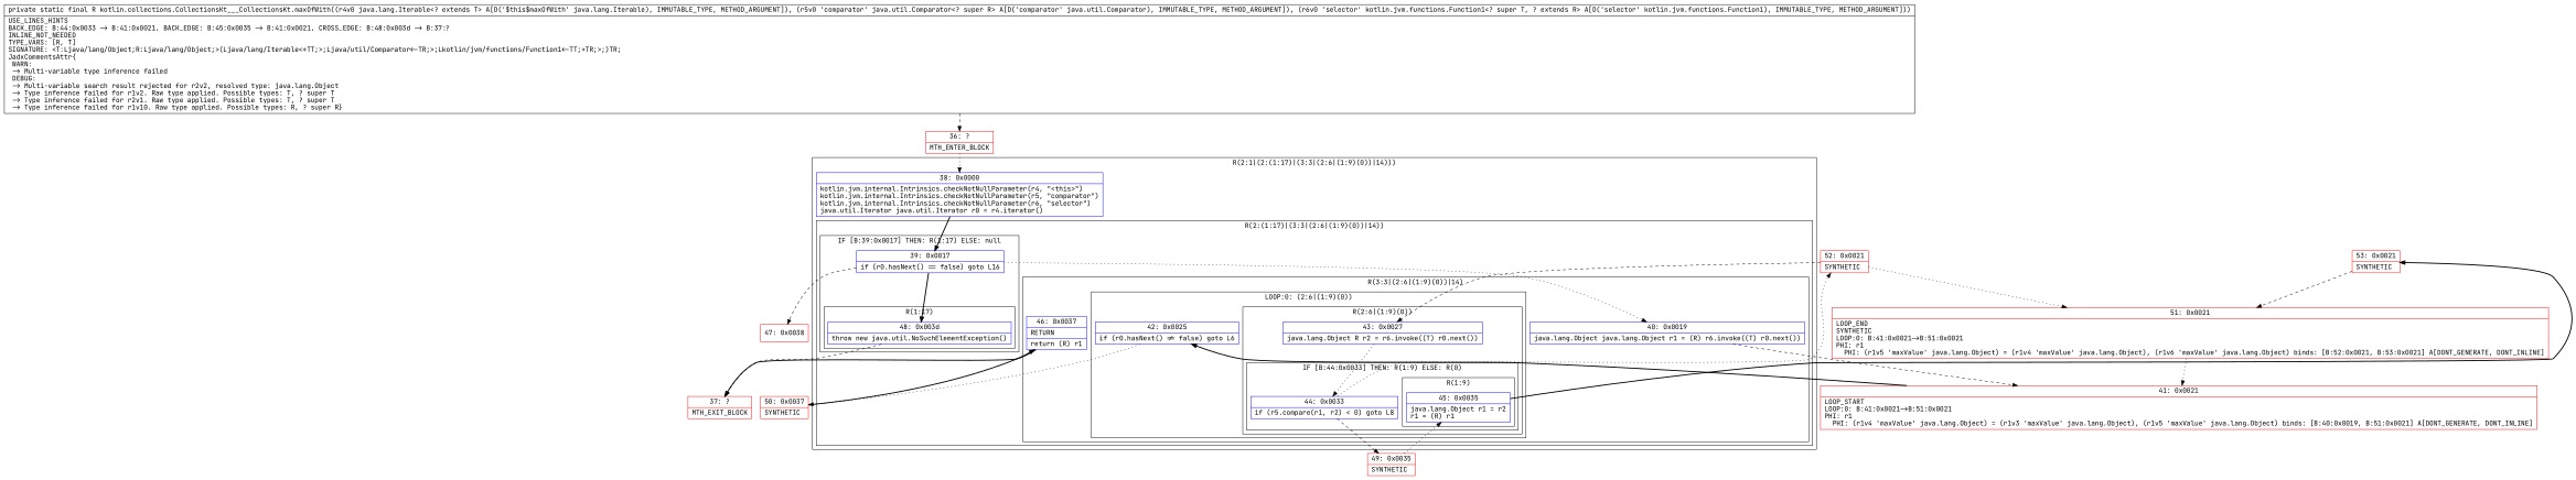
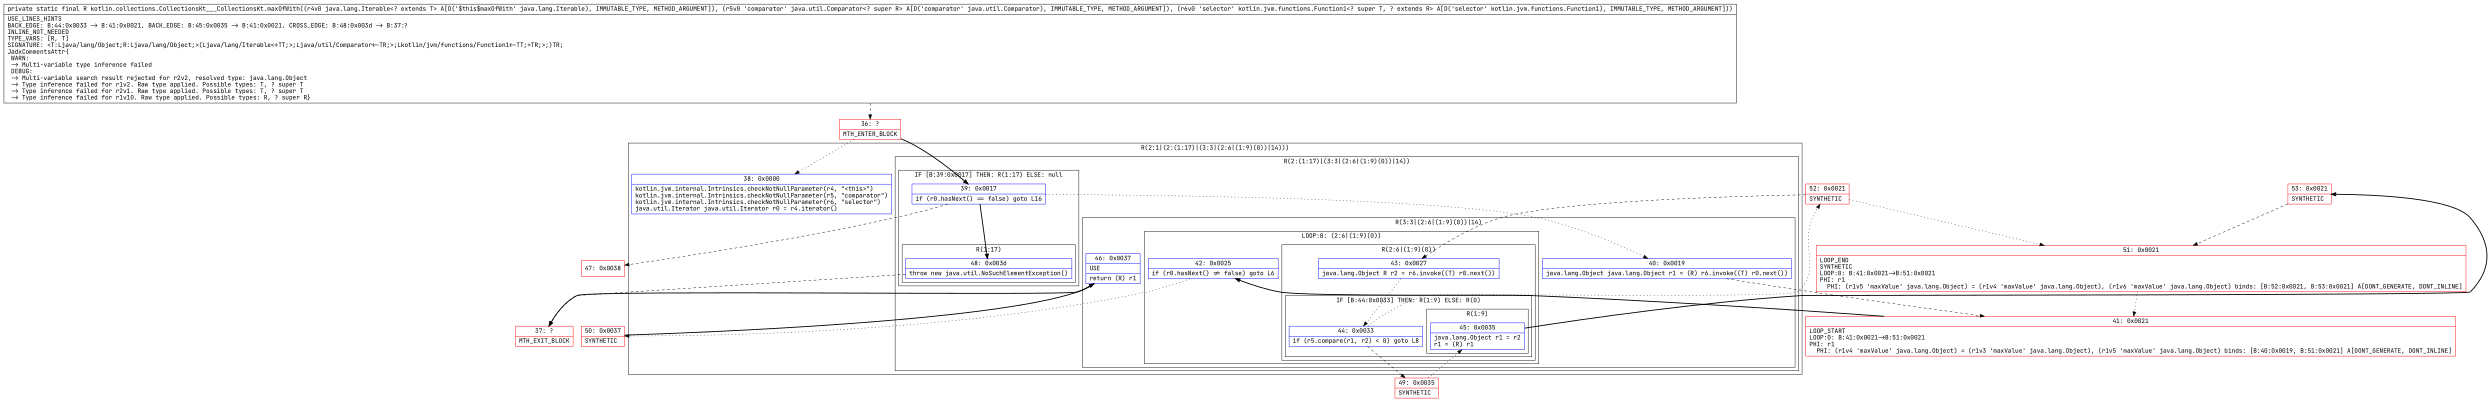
  digraph {
    fontname="JetBrains Mono"
    node [color=blue fontname="JetBrains Mono" shape=record]
    edge [fontname="JetBrains Mono" style=dotted]
    n1 [label="{48\:\ 0x003d|throw new java.util.NoSuchElementException()\l}"]
    n2 [label="{39\:\ 0x0017|if (r0.hasNext() == false) goto L16\l}"]
    n3 [label="{45\:\ 0x0035|java.lang.Object r1 = r2\lr1 = (R) r1\l}"]
    n4 [label="{44\:\ 0x0033|if (r5.compare(r1, r2) \< 0) goto L8\l}"]
    n5 [label="{43\:\ 0x0027|java.lang.Object R r2 = r6.invoke((T) r0.next())\l}"]
    n6 [label="{42\:\ 0x0025|if (r0.hasNext() != false) goto L6\l}"]
    n7 [label="{40\:\ 0x0019|java.lang.Object java.lang.Object r1 = (R) r6.invoke((T) r0.next())\l}"]
-   n8 [label="{46\:\ 0x0037|RETURN\l|return (R) r1\l}"]
+   n8 [label="{46\:\ 0x0037|USE\l|return (R) r1\l}"]
    n9 [label="{38\:\ 0x0000|kotlin.jvm.internal.Intrinsics.checkNotNullParameter(r4, \"\<this\>\")\lkotlin.jvm.internal.Intrinsics.checkNotNullParameter(r5, \"comparator\")\lkotlin.jvm.internal.Intrinsics.checkNotNullParameter(r6, \"selector\")\ljava.util.Iterator java.util.Iterator r0 = r4.iterator()\l}"]
    n10 [color=red label="{37\:\ ?|MTH_EXIT_BLOCK\l}"]
    n11 [color=red label="{47\:\ 0x0038}"]
    n12 [color=red label="{53\:\ 0x0021|SYNTHETIC\l}"]
    n13 [color=red label="{49\:\ 0x0035|SYNTHETIC\l}"]
    n14 [color=red label="{52\:\ 0x0021|SYNTHETIC\l}"]
    n15 [color=red label="{50\:\ 0x0037|SYNTHETIC\l}"]
    n16 [color=red label="{41\:\ 0x0021|LOOP_START\lLOOP:0: B:41:0x0021\-\>B:51:0x0021\lPHI: r1 \l  PHI: (r1v4 'maxValue' java.lang.Object) = (r1v3 'maxValue' java.lang.Object), (r1v5 'maxValue' java.lang.Object) binds: [B:40:0x0019, B:51:0x0021] A[DONT_GENERATE, DONT_INLINE]\l}"]
    n17 [color=red label="{51\:\ 0x0021|LOOP_END\lSYNTHETIC\lLOOP:0: B:41:0x0021\-\>B:51:0x0021\lPHI: r1 \l  PHI: (r1v5 'maxValue' java.lang.Object) = (r1v4 'maxValue' java.lang.Object), (r1v6 'maxValue' java.lang.Object) binds: [B:52:0x0021, B:53:0x0021] A[DONT_GENERATE, DONT_INLINE]\l}"]
    n18 [color=red label="{36\:\ ?|MTH_ENTER_BLOCK\l}"]
    n19 [label="{private static final R kotlin.collections.CollectionsKt___CollectionsKt.maxOfWith((r4v0 java.lang.Iterable\<? extends T\> A[D('$this$maxOfWith' java.lang.Iterable), IMMUTABLE_TYPE, METHOD_ARGUMENT]), (r5v0 'comparator' java.util.Comparator\<? super R\> A[D('comparator' java.util.Comparator), IMMUTABLE_TYPE, METHOD_ARGUMENT]), (r6v0 'selector' kotlin.jvm.functions.Function1\<? super T, ? extends R\> A[D('selector' kotlin.jvm.functions.Function1), IMMUTABLE_TYPE, METHOD_ARGUMENT]))  | USE_LINES_HINTS\lBACK_EDGE: B:44:0x0033 \-\> B:41:0x0021, BACK_EDGE: B:45:0x0035 \-\> B:41:0x0021, CROSS_EDGE: B:48:0x003d \-\> B:37:?\lINLINE_NOT_NEEDED\lTYPE_VARS: [R, T]\lSIGNATURE: \<T:Ljava\/lang\/Object;R:Ljava\/lang\/Object;\>(Ljava\/lang\/Iterable\<+TT;\>;Ljava\/util\/Comparator\<\-TR;\>;Lkotlin\/jvm\/functions\/Function1\<\-TT;+TR;\>;)TR;\lJadxCommentsAttr\{\l WARN: \l \-\> Multi\-variable type inference failed\l DEBUG: \l \-\> Multi\-variable search result rejected for r2v2, resolved type: java.lang.Object\l \-\> Type inference failed for r1v2. Raw type applied. Possible types: T, ? super T\l \-\> Type inference failed for r2v1. Raw type applied. Possible types: T, ? super T\l \-\> Type inference failed for r1v10. Raw type applied. Possible types: R, ? super R\}\l}" color=""]
    subgraph cluster_1 {
      label="R(2:1|(2:(1:17)|(3:3|(2:6|(1:9)(0))|14)))"
      n9
      subgraph cluster_2 {
        label="R(2:(1:17)|(3:3|(2:6|(1:9)(0))|14))"
        subgraph cluster_3 {
          label="IF [B:39:0x0017] THEN: R(1:17) ELSE: null"
          n2
          subgraph cluster_4 {
            label="R(1:17)"
            n1
          }
        }
        subgraph cluster_5 {
          label="R(3:3|(2:6|(1:9)(0))|14)"
          n7
          n8
          subgraph cluster_6 {
            label="LOOP:0: (2:6|(1:9)(0))"
            n6
            subgraph cluster_7 {
              label="R(2:6|(1:9)(0))"
              n5
              subgraph cluster_8 {
                label="IF [B:44:0x0033] THEN: R(1:9) ELSE: R(0)"
                n4
                subgraph cluster_9 {
                  label="R(1:9)"
                  n3
                }
                subgraph cluster_10 {
                  label="R(0)"
                }
              }
            }
          }
        }
      }
    }
    n1 -> n10 [style=dashed]
    n2 -> n1 [style=bold]
    n2 -> n7
    n2 -> n11 [style=dashed]
    n3 -> n12 [style=bold]
    n4 -> n13 [style=dashed]
    n4 -> n14
    n5 -> n4
    n6 -> n15
    n7 -> n16 [style=dashed]
    n8 -> n10 [style=bold]
-   n9 -> n2 [style=bold]
+   n18 -> n2 [style=bold]
    n12 -> n17 [style=dashed]
    n13 -> n3
    n14 -> n5 [style=dashed]
    n14 -> n17
    n15 -> n8 [style=bold]
    n16 -> n6 [style=bold]
    n17 -> n16
    n18 -> n9
    n19 -> n18 [style=dashed]
  }
